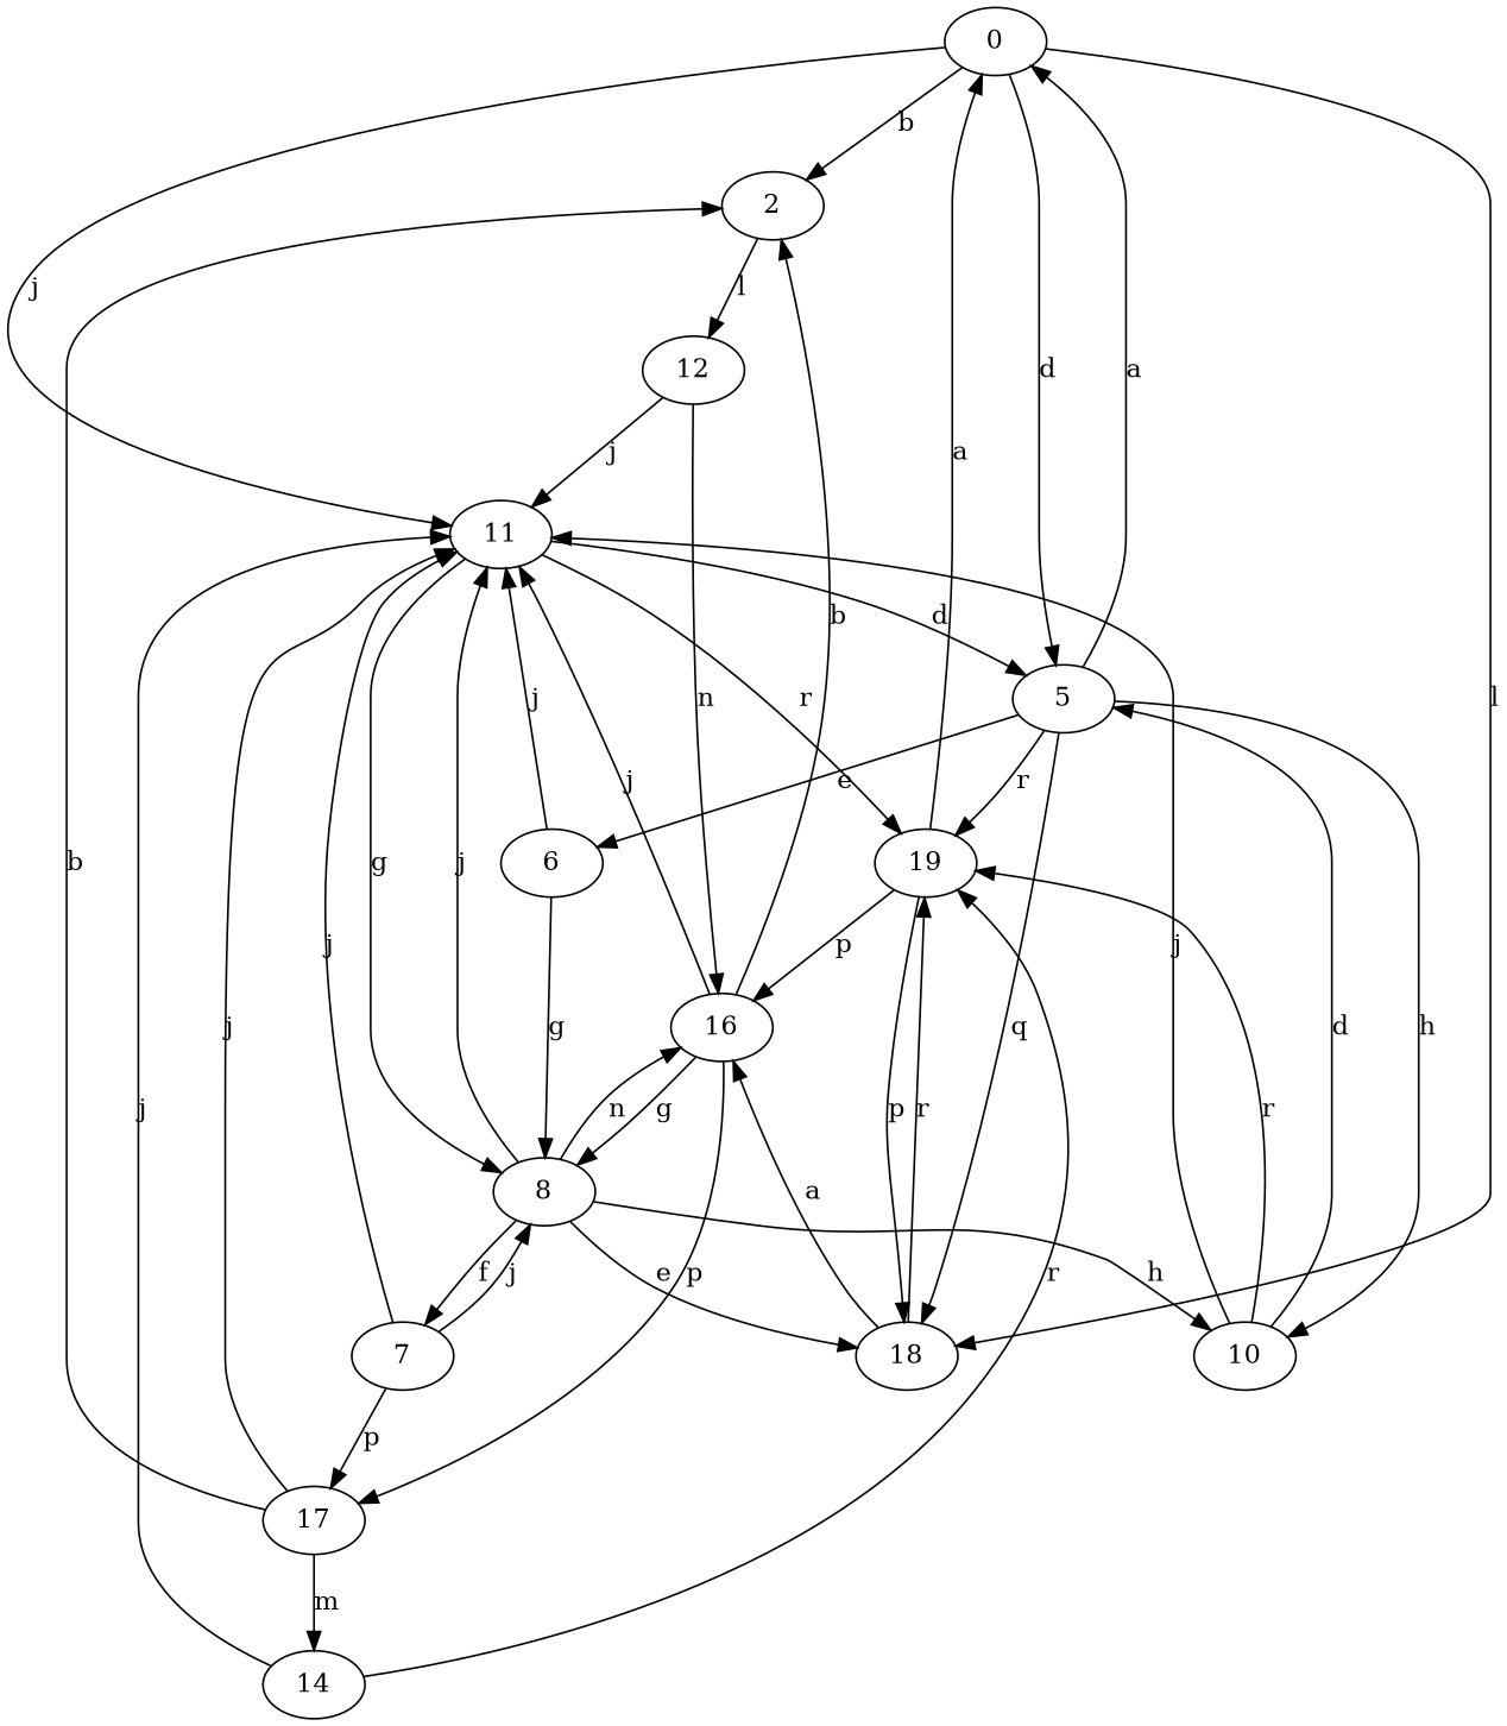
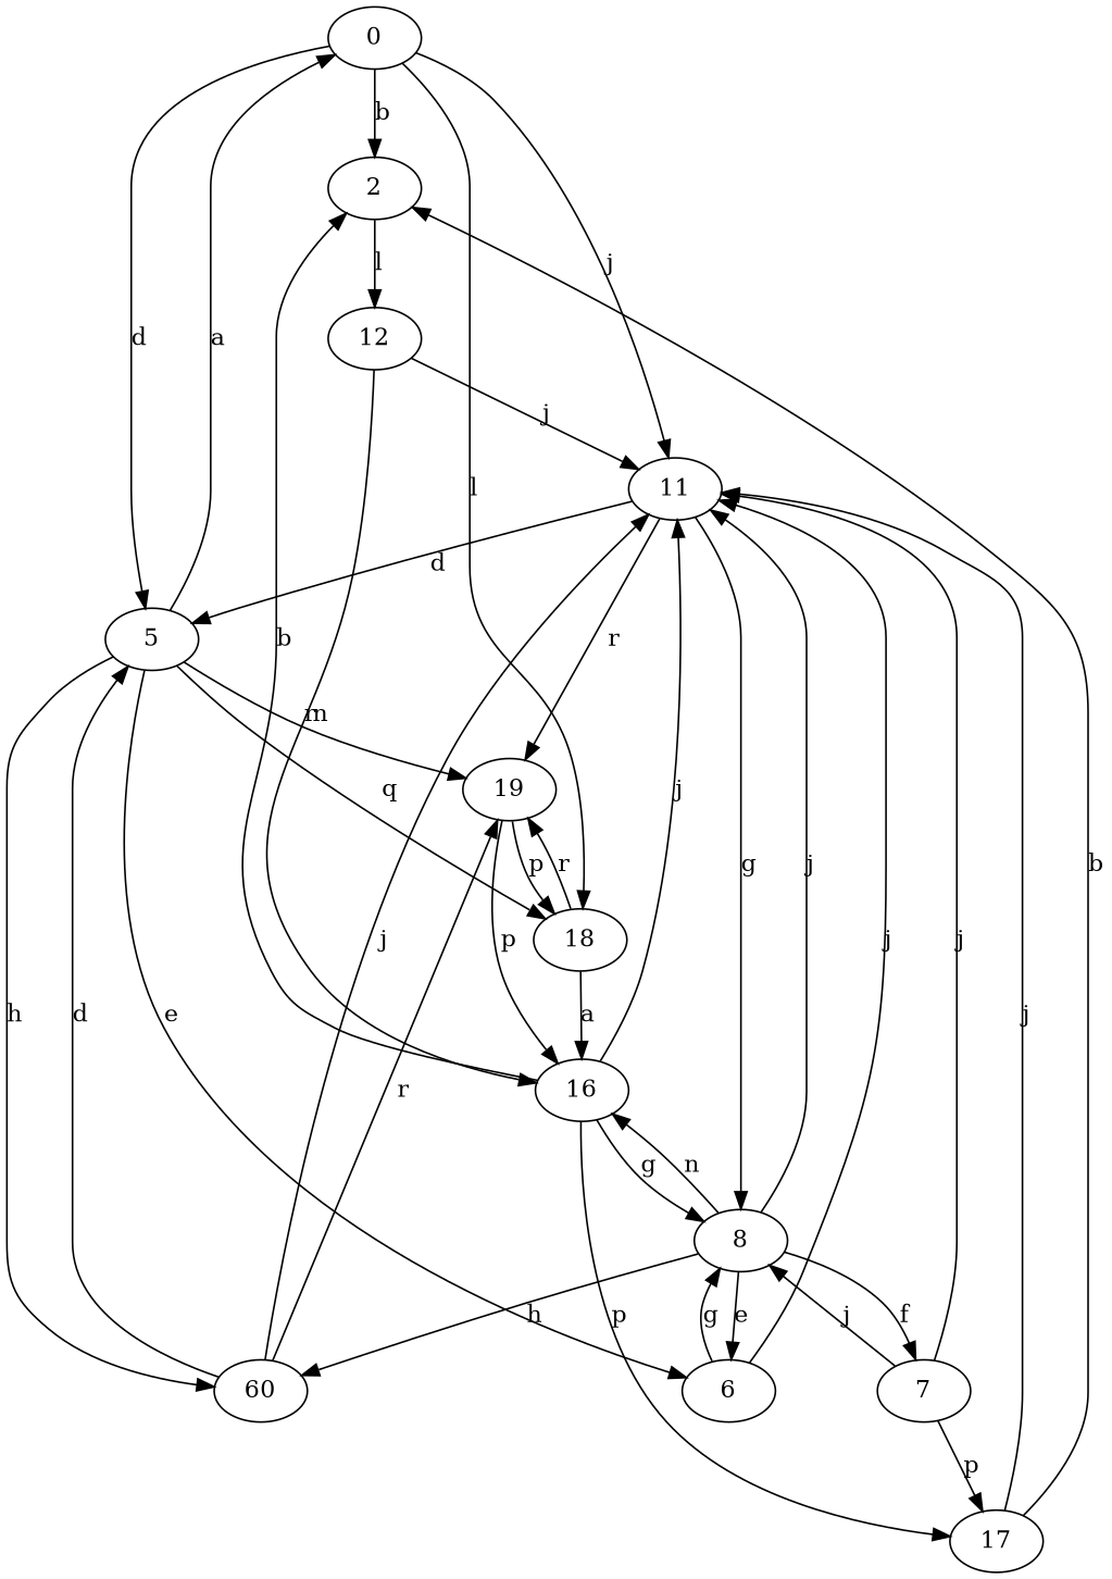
  strict digraph {
    0
    2
    5
    11
    18
    12
    6
-   10
+   10 [label=60]
    19
    8
    16
-   14
    7
    17
    0 -> 2 [label=b]
    0 -> 5 [label=d]
    0 -> 11 [label=j]
    0 -> 18 [label=l]
    2 -> 12 [label=l]
    5 -> 0 [label=a]
    5 -> 18 [label=q]
    5 -> 6 [label=e]
    5 -> 10 [label=h]
    5 -> 19 [label=r]
    11 -> 5 [label=d]
    11 -> 19 [label=r]
    11 -> 8 [label=g]
    18 -> 19 [label=r]
    18 -> 16 [label=a]
    12 -> 11 [label=j]
    12 -> 16 [label=n]
    6 -> 11 [label=j]
    6 -> 8 [label=g]
    10 -> 5 [label=d]
    10 -> 11 [label=j]
    10 -> 19 [label=r]
-   19 -> 0 [label=a]
    19 -> 18 [label=p]
    19 -> 16 [label=p]
    8 -> 11 [label=j]
-   8 -> 18 [label=e]
+   8 -> 6 [label=e]
    8 -> 10 [label=h]
    8 -> 16 [label=n]
    8 -> 7 [label=f]
    16 -> 2 [label=b]
    16 -> 11 [label=j]
    16 -> 8 [label=g]
    16 -> 17 [label=p]
-   14 -> 11 [label=j]
-   14 -> 19 [label=r]
    7 -> 11 [label=j]
    7 -> 8 [label=j]
    7 -> 17 [label=p]
    17 -> 2 [label=b]
    17 -> 11 [label=j]
-   17 -> 14 [label=m]
  }
